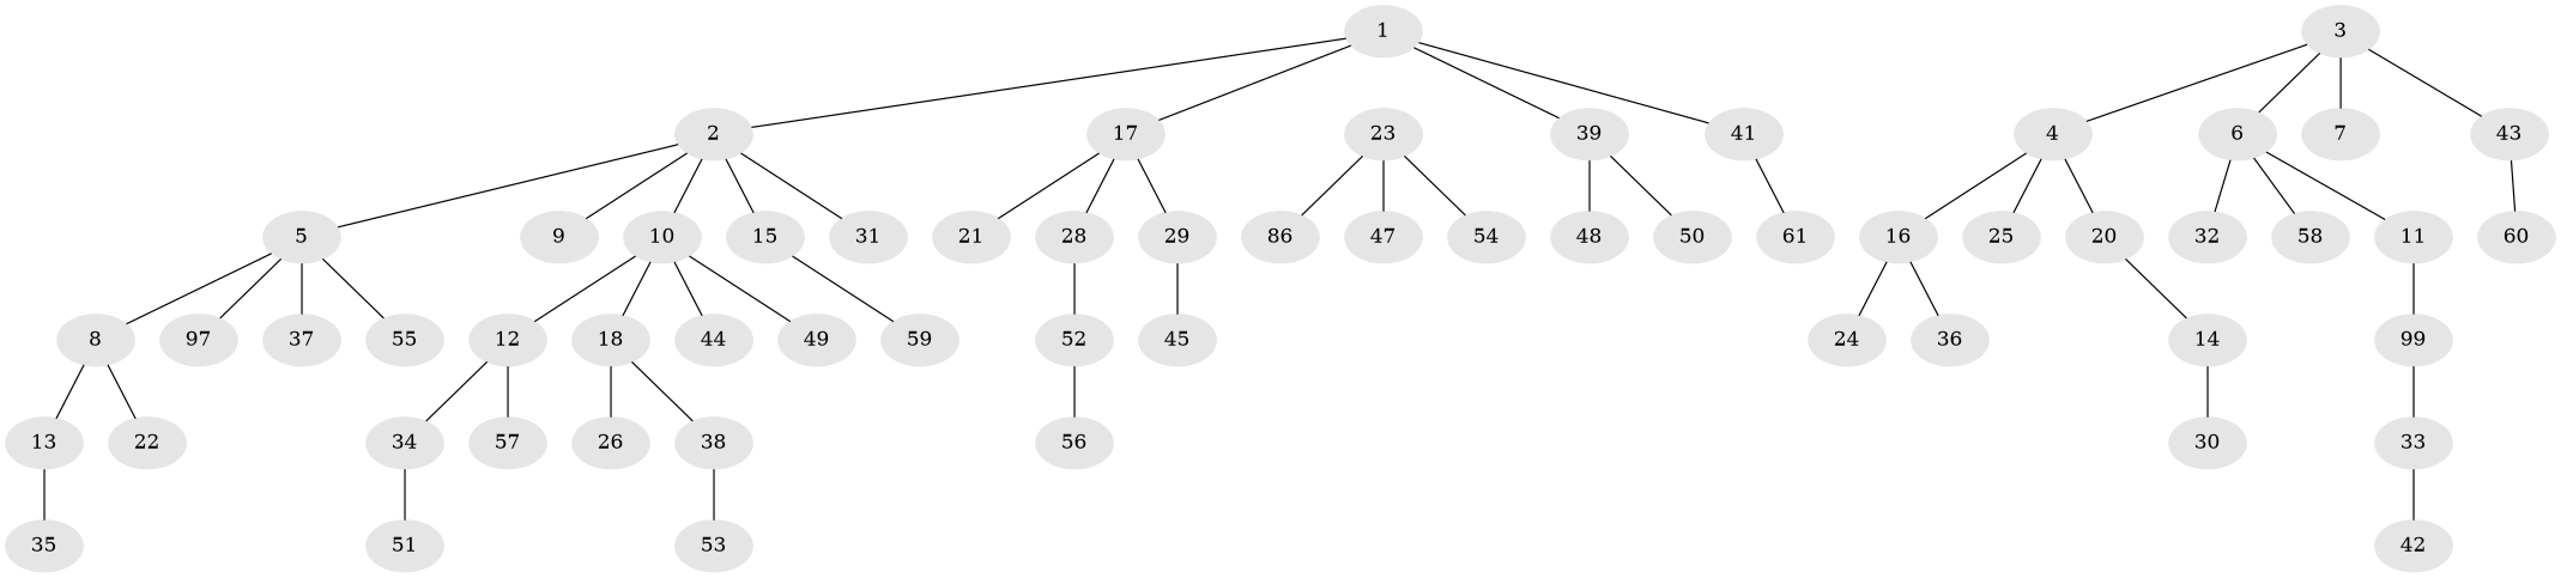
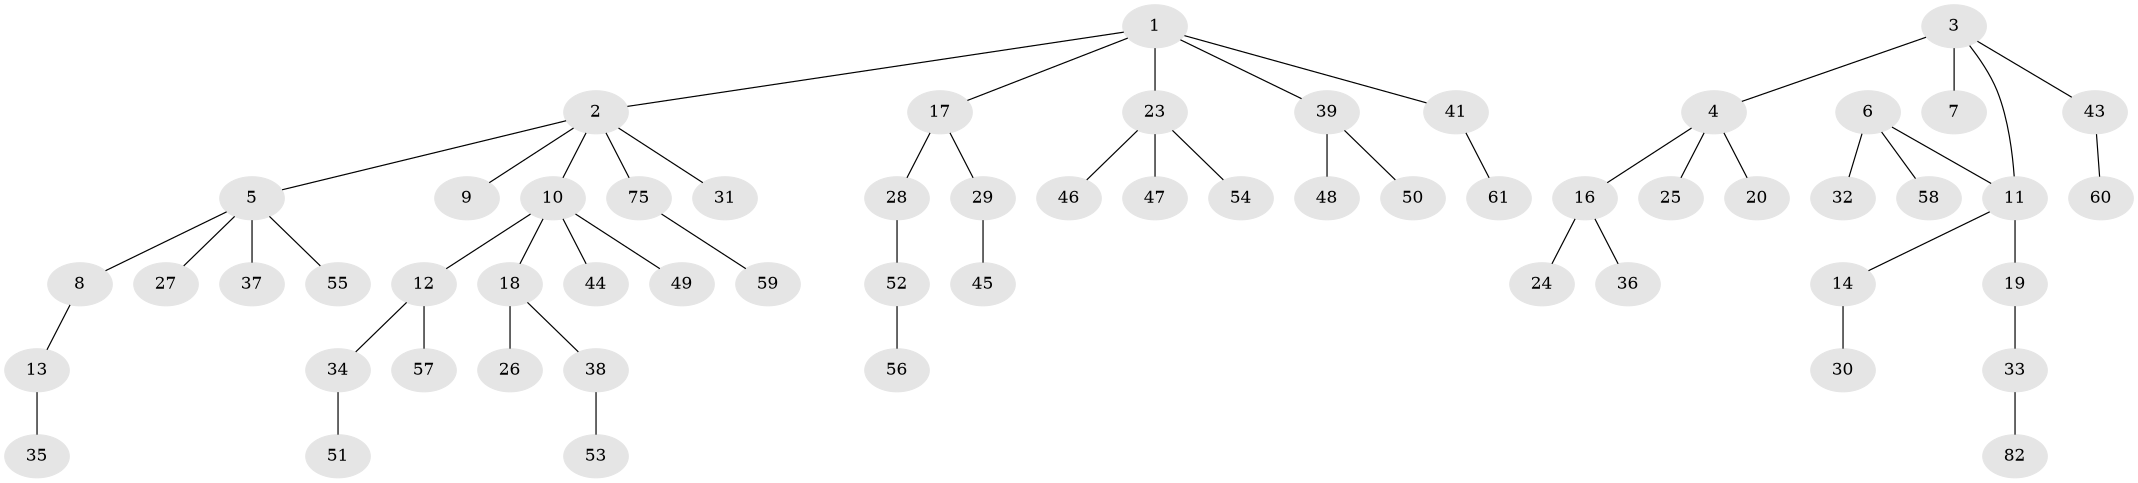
  graph {
    node [color=gray90 style=filled]
    1
    2
    17
    23
    39
    41
    5
    9
    10
-   15
+   15 [label=75]
    31
-   21
    28
    29
-   46 [label=86]
+   46
    47
    54
    48
    50
    61
    3
    4
    6
    7
    43
    8
-   27 [label=97]
+   27
    37
    55
    12
    18
    44
    49
    59
    16
    25
    20
    11
    32
    58
    60
    24
    36
    13
-   22
    14
-   19 [label=99]
+   19
    35
    34
    57
    26
    38
    30
    33
    51
    52
    45
    53
-   42
+   42 [label=82]
    56
    1 -- 2
    1 -- 17
+   1 -- 23
    1 -- 39
    1 -- 41
    2 -- 5
    2 -- 9
    2 -- 10
    2 -- 15
    2 -- 31
-   17 -- 21
    17 -- 28
    17 -- 29
    23 -- 46
    23 -- 47
    23 -- 54
    39 -- 48
    39 -- 50
    41 -- 61
    5 -- 8
    5 -- 27
    5 -- 37
    5 -- 55
    10 -- 12
    10 -- 18
    10 -- 44
    10 -- 49
    15 -- 59
    28 -- 52
    29 -- 45
    3 -- 4
-   3 -- 6
+   3 -- 11
    3 -- 7
    3 -- 43
    4 -- 16
    4 -- 25
    4 -- 20
    6 -- 11
    6 -- 32
    6 -- 58
    43 -- 60
    8 -- 13
-   8 -- 22
    12 -- 34
    12 -- 57
    18 -- 26
    18 -- 38
    16 -- 24
    16 -- 36
-   20 -- 14
+   11 -- 14
    11 -- 19
    13 -- 35
    14 -- 30
    19 -- 33
    34 -- 51
    38 -- 53
    33 -- 42
    52 -- 56
  }
